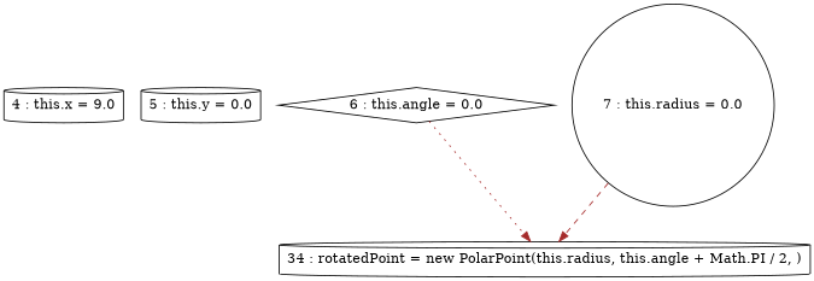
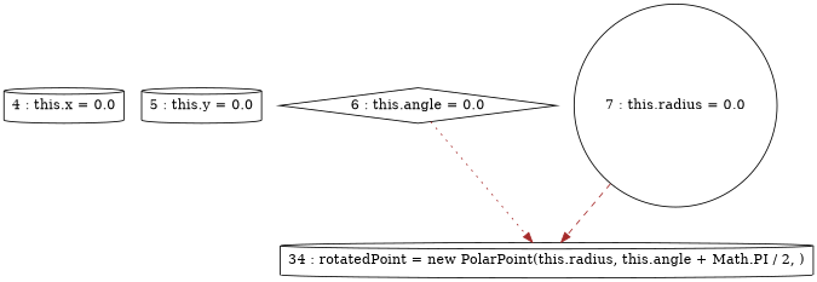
  digraph {
    fontname="DejaVu Serif"
    node [fontname="DejaVu Serif" shape=cylinder]
    edge [color=brown fontname="DejaVu Serif"]
-   "4 : this.x = 0.0" [label="4 : this.x = 9.0"]
+   "4 : this.x = 0.0"
    "5 : this.y = 0.0"
    "6 : this.angle = 0.0" [shape=diamond]
    "34 : rotatedPoint = new PolarPoint(this.radius, this.angle + Math.PI / 2, )"
    "7 : this.radius = 0.0" [shape=circle]
    "6 : this.angle = 0.0" -> "34 : rotatedPoint = new PolarPoint(this.radius, this.angle + Math.PI / 2, )" [style=dotted]
    "7 : this.radius = 0.0" -> "34 : rotatedPoint = new PolarPoint(this.radius, this.angle + Math.PI / 2, )" [style=dashed]
  }
